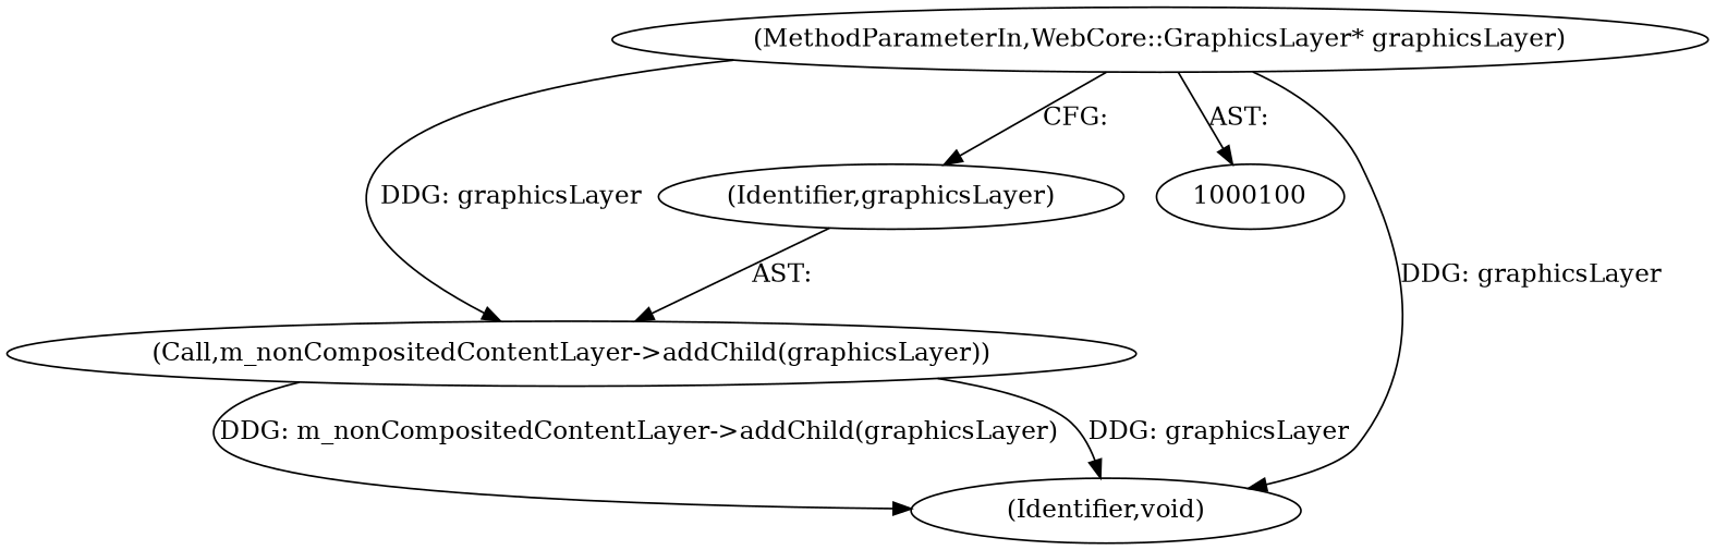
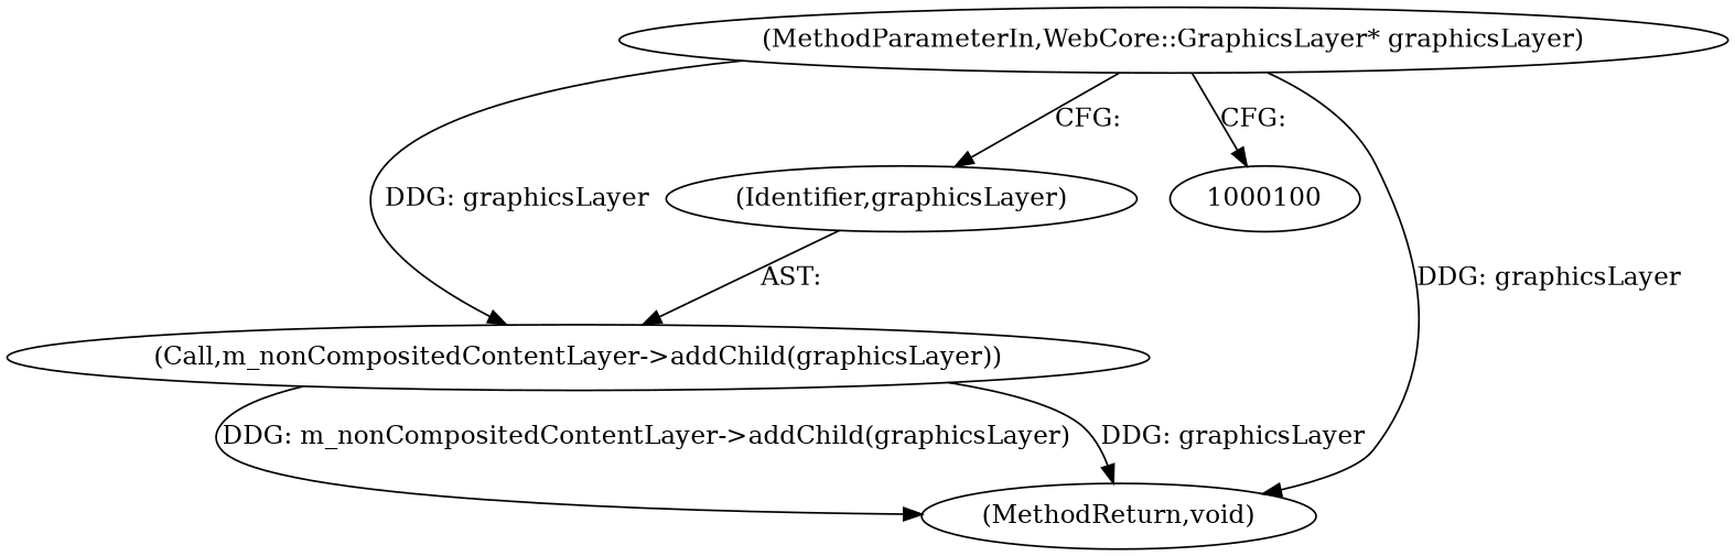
  digraph {
    n1 [label="(MethodParameterIn,WebCore::GraphicsLayer* graphicsLayer)"]
    n2 [label="(Call,m_nonCompositedContentLayer->addChild(graphicsLayer))"]
-   n3 [label="(Identifier,void)"]
+   n3 [label="(MethodReturn,void)"]
    1000100
    n5 [label="(Identifier,graphicsLayer)"]
    n1 -> n2 [label="DDG: graphicsLayer"]
    n1 -> n3 [label="DDG: graphicsLayer"]
-   n1 -> 1000100 [label="AST: "]
+   n1 -> 1000100 [label="CFG: "]
    n1 -> n5 [label="CFG: "]
    n2 -> n3 [label="DDG: graphicsLayer"]
    n2 -> n3 [label="DDG: m_nonCompositedContentLayer->addChild(graphicsLayer)"]
    n5 -> n2 [label="AST: "]
  }
